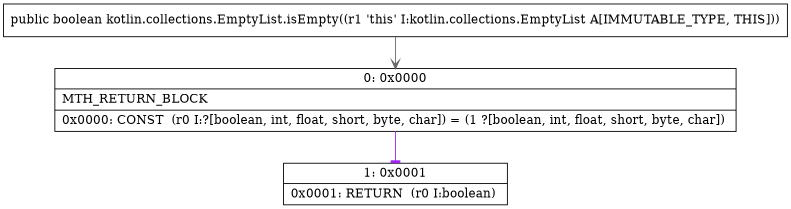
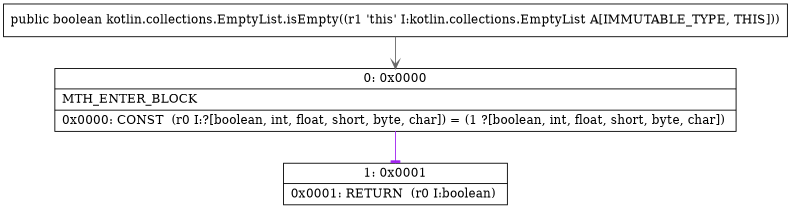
  digraph {
    node [shape=record]
-   n1 [label="{0\:\ 0x0000|MTH_RETURN_BLOCK\l|0x0000: CONST  (r0 I:?[boolean, int, float, short, byte, char]) = (1 ?[boolean, int, float, short, byte, char]) \l}"]
+   n1 [label="{0\:\ 0x0000|MTH_ENTER_BLOCK\l|0x0000: CONST  (r0 I:?[boolean, int, float, short, byte, char]) = (1 ?[boolean, int, float, short, byte, char]) \l}"]
    n2 [label="{1\:\ 0x0001|0x0001: RETURN  (r0 I:boolean) \l}"]
    n3 [label="{public boolean kotlin.collections.EmptyList.isEmpty((r1 'this' I:kotlin.collections.EmptyList A[IMMUTABLE_TYPE, THIS])) }"]
    n1 -> n2 [color=purple arrowhead=tee]
    n3 -> n1 [color=gray40 arrowhead=vee]
  }
